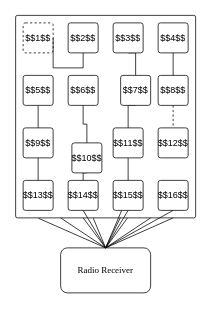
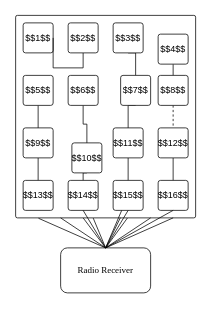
  <mxCell id="0" />
  <mxCell id="1" parent="0" />
  <mxCell id="2" value="" style="rounded=1;whiteSpace=wrap;html=1;arcSize=1;" vertex="1" parent="1"><mxGeometry x="20" y="20" width="240" height="270" as="geometry" /></mxCell>
- <mxCell id="3" value="$$1$$" style="rounded=1;whiteSpace=wrap;html=1;arcSize=8;dashed=1;" vertex="1" parent="1"><mxGeometry x="30" y="30" width="40" height="40" as="geometry" /></mxCell>
+ <mxCell id="3" value="$$1$$" style="rounded=1;whiteSpace=wrap;html=1;arcSize=8;" vertex="1" parent="1"><mxGeometry x="30" y="30" width="40" height="40" as="geometry" /></mxCell>
  <mxCell id="4" style="edgeStyle=orthogonalEdgeStyle;rounded=0;orthogonalLoop=1;jettySize=auto;html=1;exitX=0.5;exitY=1;exitDx=0;exitDy=0;endArrow=none;startFill=0;" edge="1" parent="1" source="5" target="3"><mxGeometry relative="1" as="geometry" /></mxCell>
  <mxCell id="5" value="$$2$$" style="rounded=1;whiteSpace=wrap;html=1;arcSize=8;" vertex="1" parent="1"><mxGeometry x="90" y="30" width="40" height="40" as="geometry" /></mxCell>
  <mxCell id="6" style="edgeStyle=orthogonalEdgeStyle;rounded=0;orthogonalLoop=1;jettySize=auto;html=1;exitX=0.5;exitY=1;exitDx=0;exitDy=0;entryX=0.5;entryY=0;entryDx=0;entryDy=0;endArrow=none;startFill=0;" edge="1" parent="1" source="7" target="15"><mxGeometry relative="1" as="geometry" /></mxCell>
  <mxCell id="7" value="$$3$$" style="rounded=1;whiteSpace=wrap;html=1;arcSize=8;" vertex="1" parent="1"><mxGeometry x="150" y="30" width="40" height="40" as="geometry" /></mxCell>
  <mxCell id="8" style="edgeStyle=orthogonalEdgeStyle;rounded=0;orthogonalLoop=1;jettySize=auto;html=1;exitX=0.5;exitY=1;exitDx=0;exitDy=0;entryX=0.5;entryY=0;entryDx=0;entryDy=0;endArrow=none;startFill=0;" edge="1" parent="1" source="9" target="17"><mxGeometry relative="1" as="geometry" /></mxCell>
- <mxCell id="9" value="$$4$$" style="rounded=1;whiteSpace=wrap;html=1;arcSize=8;" vertex="1" parent="1"><mxGeometry x="210" y="30" width="40" height="40" as="geometry" /></mxCell>
+ <mxCell id="9" value="$$4$$" style="rounded=1;whiteSpace=wrap;html=1;arcSize=8;" vertex="1" parent="1"><mxGeometry x="210" y="45" width="40" height="40" as="geometry" /></mxCell>
  <mxCell id="10" style="edgeStyle=orthogonalEdgeStyle;rounded=0;orthogonalLoop=1;jettySize=auto;html=1;exitX=0.5;exitY=1;exitDx=0;exitDy=0;entryX=0.5;entryY=0;entryDx=0;entryDy=0;endArrow=none;startFill=0;" edge="1" parent="1" source="11" target="19"><mxGeometry relative="1" as="geometry" /></mxCell>
  <mxCell id="11" value="$$5$$" style="rounded=1;whiteSpace=wrap;html=1;arcSize=8;" vertex="1" parent="1"><mxGeometry x="30" y="100" width="40" height="40" as="geometry" /></mxCell>
  <mxCell id="12" style="edgeStyle=orthogonalEdgeStyle;rounded=0;orthogonalLoop=1;jettySize=auto;html=1;exitX=0.5;exitY=1;exitDx=0;exitDy=0;entryX=0.5;entryY=0;entryDx=0;entryDy=0;endArrow=none;startFill=0;" edge="1" parent="1" source="13" target="21"><mxGeometry relative="1" as="geometry" /></mxCell>
  <mxCell id="13" value="$$6$$" style="rounded=1;whiteSpace=wrap;html=1;arcSize=8;" vertex="1" parent="1"><mxGeometry x="90" y="100" width="40" height="40" as="geometry" /></mxCell>
  <mxCell id="14" style="edgeStyle=orthogonalEdgeStyle;rounded=0;orthogonalLoop=1;jettySize=auto;html=1;exitX=0.5;exitY=1;exitDx=0;exitDy=0;entryX=0.5;entryY=0;entryDx=0;entryDy=0;endArrow=none;startFill=0;" edge="1" parent="1" source="15" target="23"><mxGeometry relative="1" as="geometry" /></mxCell>
  <mxCell id="15" value="$$7$$" style="rounded=1;whiteSpace=wrap;html=1;arcSize=8;" vertex="1" parent="1"><mxGeometry x="160" y="100" width="40" height="40" as="geometry" /></mxCell>
  <mxCell id="16" style="edgeStyle=orthogonalEdgeStyle;rounded=0;orthogonalLoop=1;jettySize=auto;html=1;exitX=0.5;exitY=1;exitDx=0;exitDy=0;entryX=0.5;entryY=0;entryDx=0;entryDy=0;endArrow=none;startFill=0;dashed=1;" edge="1" parent="1" source="17" target="25"><mxGeometry relative="1" as="geometry" /></mxCell>
  <mxCell id="17" value="$$8$$" style="rounded=1;whiteSpace=wrap;html=1;arcSize=8;" vertex="1" parent="1"><mxGeometry x="210" y="100" width="40" height="40" as="geometry" /></mxCell>
  <mxCell id="18" style="edgeStyle=orthogonalEdgeStyle;rounded=0;orthogonalLoop=1;jettySize=auto;html=1;exitX=0.5;exitY=1;exitDx=0;exitDy=0;entryX=0.5;entryY=0;entryDx=0;entryDy=0;endArrow=none;startFill=0;" edge="1" parent="1" source="19" target="26"><mxGeometry relative="1" as="geometry" /></mxCell>
  <mxCell id="19" value="$$9$$" style="rounded=1;whiteSpace=wrap;html=1;arcSize=8;" vertex="1" parent="1"><mxGeometry x="30" y="170" width="40" height="40" as="geometry" /></mxCell>
  <mxCell id="20" style="edgeStyle=orthogonalEdgeStyle;rounded=0;orthogonalLoop=1;jettySize=auto;html=1;exitX=0.5;exitY=1;exitDx=0;exitDy=0;entryX=0.5;entryY=0;entryDx=0;entryDy=0;endArrow=none;startFill=0;" edge="1" parent="1" source="21" target="27"><mxGeometry relative="1" as="geometry" /></mxCell>
  <mxCell id="21" value="$$10$$" style="rounded=1;whiteSpace=wrap;html=1;arcSize=8;" vertex="1" parent="1"><mxGeometry x="95" y="190" width="40" height="40" as="geometry" /></mxCell>
  <mxCell id="22" style="edgeStyle=orthogonalEdgeStyle;rounded=0;orthogonalLoop=1;jettySize=auto;html=1;exitX=0.5;exitY=1;exitDx=0;exitDy=0;entryX=0.5;entryY=0;entryDx=0;entryDy=0;endArrow=none;startFill=0;" edge="1" parent="1" source="23" target="28"><mxGeometry relative="1" as="geometry" /></mxCell>
  <mxCell id="23" value="$$11$$" style="rounded=1;whiteSpace=wrap;html=1;arcSize=8;" vertex="1" parent="1"><mxGeometry x="150" y="170" width="40" height="40" as="geometry" /></mxCell>
+ <mxCell id="24" style="edgeStyle=orthogonalEdgeStyle;rounded=0;orthogonalLoop=1;jettySize=auto;html=1;exitX=0.5;exitY=1;exitDx=0;exitDy=0;entryX=0.5;entryY=0;entryDx=0;entryDy=0;endArrow=none;startFill=0;" edge="1" parent="1" source="25" target="29"><mxGeometry relative="1" as="geometry" /></mxCell>
  <mxCell id="25" value="$$12$$" style="rounded=1;whiteSpace=wrap;html=1;arcSize=8;" vertex="1" parent="1"><mxGeometry x="210" y="170" width="40" height="40" as="geometry" /></mxCell>
  <mxCell id="26" value="$$13$$" style="rounded=1;whiteSpace=wrap;html=1;arcSize=8;" vertex="1" parent="1"><mxGeometry x="30" y="240" width="40" height="40" as="geometry" /></mxCell>
  <mxCell id="27" value="$$14$$" style="rounded=1;whiteSpace=wrap;html=1;arcSize=8;" vertex="1" parent="1"><mxGeometry x="90" y="240" width="40" height="40" as="geometry" /></mxCell>
  <mxCell id="28" value="$$15$$" style="rounded=1;whiteSpace=wrap;html=1;arcSize=8;" vertex="1" parent="1"><mxGeometry x="150" y="240" width="40" height="40" as="geometry" /></mxCell>
  <mxCell id="29" value="$$16$$" style="rounded=1;whiteSpace=wrap;html=1;arcSize=8;" vertex="1" parent="1"><mxGeometry x="210" y="240" width="40" height="40" as="geometry" /></mxCell>
  <mxCell id="30" value="&lt;font face=&quot;Times New Roman&quot;&gt;Radio Receiver&lt;/font&gt;" style="rounded=1;whiteSpace=wrap;html=1;" vertex="1" parent="1"><mxGeometry x="80" y="330" width="120" height="60" as="geometry" /></mxCell>
  <mxCell id="31" value="" style="endArrow=none;html=1;rounded=0;exitX=0.5;exitY=0;exitDx=0;exitDy=0;" edge="1" parent="1" source="30" target="28"><mxGeometry width="50" height="50" relative="1" as="geometry"><mxPoint x="20" y="370" as="sourcePoint" /><mxPoint x="70" y="320" as="targetPoint" /></mxGeometry></mxCell>
  <mxCell id="32" value="" style="endArrow=none;html=1;rounded=0;exitX=0.5;exitY=1;exitDx=0;exitDy=0;entryX=0.5;entryY=0;entryDx=0;entryDy=0;" edge="1" parent="1" source="27" target="30"><mxGeometry width="50" height="50" relative="1" as="geometry"><mxPoint x="245" y="380" as="sourcePoint" /><mxPoint x="295" y="330" as="targetPoint" /></mxGeometry></mxCell>
  <mxCell id="33" value="" style="endArrow=none;html=1;rounded=0;entryX=0.5;entryY=1;entryDx=0;entryDy=0;" edge="1" parent="1" target="28"><mxGeometry width="50" height="50" relative="1" as="geometry"><mxPoint x="140" y="330" as="sourcePoint" /><mxPoint x="180" y="300" as="targetPoint" /></mxGeometry></mxCell>
  <mxCell id="34" value="" style="endArrow=none;html=1;rounded=0;entryX=0.5;entryY=1;entryDx=0;entryDy=0;" edge="1" parent="1" target="29"><mxGeometry width="50" height="50" relative="1" as="geometry"><mxPoint x="140" y="330" as="sourcePoint" /><mxPoint x="260" y="320" as="targetPoint" /></mxGeometry></mxCell>
  <mxCell id="35" value="" style="endArrow=none;html=1;rounded=0;exitX=0.127;exitY=1.002;exitDx=0;exitDy=0;exitPerimeter=0;entryX=0.5;entryY=0;entryDx=0;entryDy=0;" edge="1" parent="1" source="2" target="30"><mxGeometry width="50" height="50" relative="1" as="geometry"><mxPoint x="140" y="290" as="sourcePoint" /><mxPoint x="190" y="240" as="targetPoint" /></mxGeometry></mxCell>
  <mxCell id="36" value="" style="endArrow=none;html=1;rounded=0;exitX=0.5;exitY=0;exitDx=0;exitDy=0;" edge="1" parent="1" source="30"><mxGeometry width="50" height="50" relative="1" as="geometry"><mxPoint x="180" y="340" as="sourcePoint" /><mxPoint x="230" y="290" as="targetPoint" /></mxGeometry></mxCell>
  <mxCell id="37" value="" style="endArrow=none;html=1;rounded=0;exitX=0.25;exitY=1;exitDx=0;exitDy=0;" edge="1" parent="1" source="2"><mxGeometry width="50" height="50" relative="1" as="geometry"><mxPoint x="140" y="290" as="sourcePoint" /><mxPoint x="140" y="330" as="targetPoint" /></mxGeometry></mxCell>
  <mxCell id="38" value="" style="endArrow=none;html=1;rounded=0;entryX=0.75;entryY=1;entryDx=0;entryDy=0;exitX=0.5;exitY=0;exitDx=0;exitDy=0;" edge="1" parent="1" source="30" target="2"><mxGeometry width="50" height="50" relative="1" as="geometry"><mxPoint x="230" y="370" as="sourcePoint" /><mxPoint x="280" y="320" as="targetPoint" /></mxGeometry></mxCell>
  <mxCell id="39" value="" style="endArrow=none;html=1;rounded=0;entryX=0.375;entryY=1;entryDx=0;entryDy=0;entryPerimeter=0;" edge="1" parent="1" target="2"><mxGeometry width="50" height="50" relative="1" as="geometry"><mxPoint x="140" y="330" as="sourcePoint" /><mxPoint x="170" y="270" as="targetPoint" /></mxGeometry></mxCell>
  <mxCell id="40" value="" style="endArrow=none;html=1;rounded=0;entryX=0.431;entryY=1.001;entryDx=0;entryDy=0;entryPerimeter=0;" edge="1" parent="1" target="2"><mxGeometry width="50" height="50" relative="1" as="geometry"><mxPoint x="140" y="330" as="sourcePoint" /><mxPoint x="120" y="290" as="targetPoint" /></mxGeometry></mxCell>
  <mxCell id="41" value="" style="endArrow=none;html=1;rounded=0;entryX=0.621;entryY=1.001;entryDx=0;entryDy=0;entryPerimeter=0;" edge="1" parent="1" target="2"><mxGeometry width="50" height="50" relative="1" as="geometry"><mxPoint x="140" y="330" as="sourcePoint" /><mxPoint x="170" y="270" as="targetPoint" /></mxGeometry></mxCell>
  <mxCell id="42" value="" style="endArrow=none;html=1;rounded=0;exitX=0.5;exitY=0;exitDx=0;exitDy=0;entryX=0.582;entryY=0.999;entryDx=0;entryDy=0;entryPerimeter=0;" edge="1" parent="1" source="30" target="2"><mxGeometry width="50" height="50" relative="1" as="geometry"><mxPoint x="120" y="320" as="sourcePoint" /><mxPoint x="170" y="270" as="targetPoint" /></mxGeometry></mxCell>
